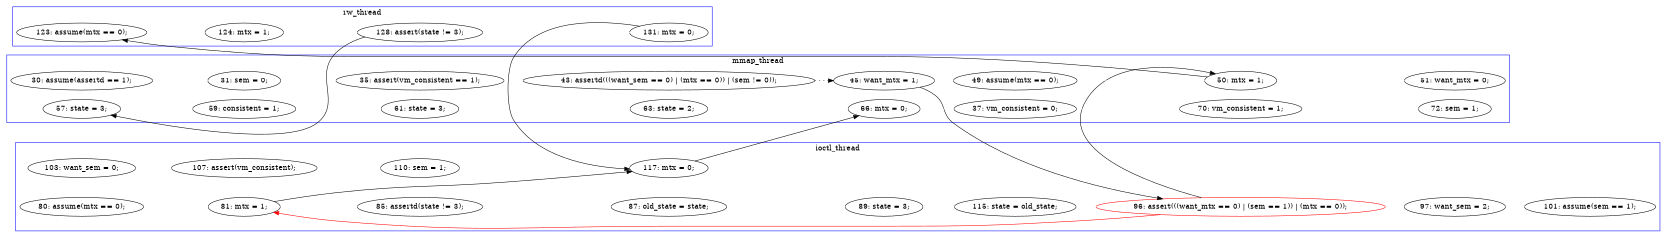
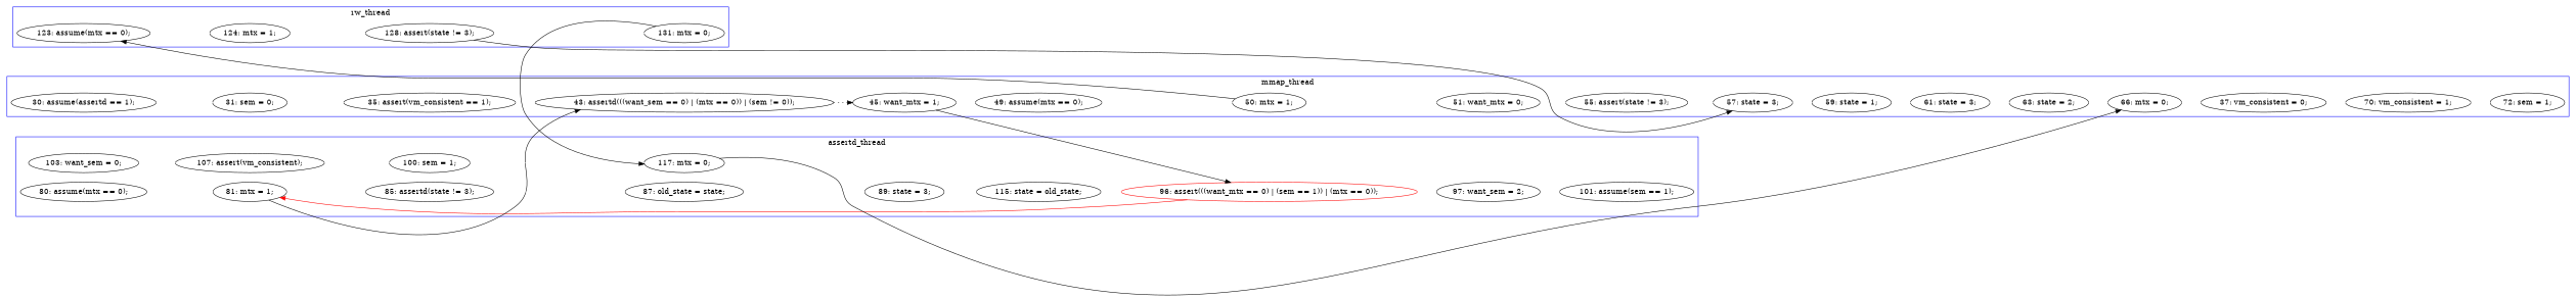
  digraph {
    rankdir=LR
    edge [color=white style=solid]
    n1 [label="87: old_state = state;"]
    n2 [label="89: state = 3;"]
    n3 [color=red label="96: assert(((want_mtx == 0) | (sem == 1)) | (mtx == 0));"]
    n4 [label="97: want_sem = 2;"]
    n5 [label="81: mtx = 1;"]
    n6 [label="85: assertd(state != 3);"]
    n7 [label="115: state = old_state;"]
    n8 [label="117: mtx = 0;"]
    n9 [label="103: want_sem = 0;"]
    n10 [label="101: assume(sem == 1);"]
    n11 [label="107: assert(vm_consistent);"]
-   n12 [label="110: sem = 1;"]
+   n12 [label="100: sem = 1;"]
    n13 [label="80: assume(mtx == 0);"]
    n14 [label="30: assume(assertd == 1);"]
    n15 [label="31: sem = 0;"]
    n16 [label="50: mtx = 1;"]
    n17 [label="70: vm_consistent = 1;"]
    n18 [label="72: sem = 1;"]
    n19 [label="35: assert(vm_consistent == 1);"]
    n20 [label="43: assertd(((want_sem == 0) | (mtx == 0)) | (sem != 0));"]
    n21 [label="57: state = 3;"]
-   n22 [label="59: consistent = 1;"]
+   n22 [label="59: state = 1;"]
    n23 [label="45: want_mtx = 1;"]
    n24 [label="49: assume(mtx == 0);"]
+   n25 [label="55: assert(state != 3);"]
    n26 [label="37: vm_consistent = 0;"]
    n27 [label="66: mtx = 0;"]
    n28 [label="61: state = 3;"]
    n29 [label="51: want_mtx = 0;"]
    n30 [label="63: state = 2;"]
    n31 [label="123: assume(mtx == 0);"]
    n32 [label="124: mtx = 1;"]
    n33 [label="128: assert(state != 3);"]
    n34 [label="131: mtx = 0;"]
    subgraph cluster_1 {
      color=blue
-     label=ioctl_thread
+     label=assertd_thread
      n1
      n2
      n3
      n4
      n5
      n6
      n7
      n8
      n9
      n10
      n11
      n12
      n13
    }
    subgraph cluster_2 {
      color=blue
      label=mmap_thread
      n14
      n15
      n16
      n17
      n18
      n19
      n20
      n21
      n22
      n23
      n24
+     n25
      n26
      n27
      n28
      n29
      n30
    }
    subgraph cluster_3 {
      color=blue
      label=rw_thread
      n31
      n32
      n33
      n34
    }
    n1 -> n2
    n2 -> n7
    n3 -> n4
    n3 -> n5 [color=red constraint=false]
-   n3 -> n16 [color=black constraint=false]
    n4 -> n10
    n5 -> n6
-   n5 -> n8 [color=black constraint=false]
+   n5 -> n20 [color=black constraint=false]
    n6 -> n1
    n7 -> n3
    n8 -> n27 [color=black constraint=false]
    n9 -> n11
    n11 -> n12
    n12 -> n8
    n13 -> n5
    n14 -> n15
    n15 -> n19
    n16 -> n29
    n16 -> n31 [color=black constraint=false]
    n17 -> n18
    n19 -> n20
    n20 -> n23 [color=black style=dotted]
    n21 -> n22
    n22 -> n28
    n23 -> n3 [color=black constraint=false]
    n23 -> n24
    n24 -> n16
+   n25 -> n21
    n26 -> n17
    n27 -> n26
    n28 -> n30
+   n29 -> n25
    n30 -> n27
    n31 -> n32
    n32 -> n33
    n33 -> n21 [color=black constraint=false]
    n33 -> n34
    n34 -> n8 [color=black constraint=false]
  }
